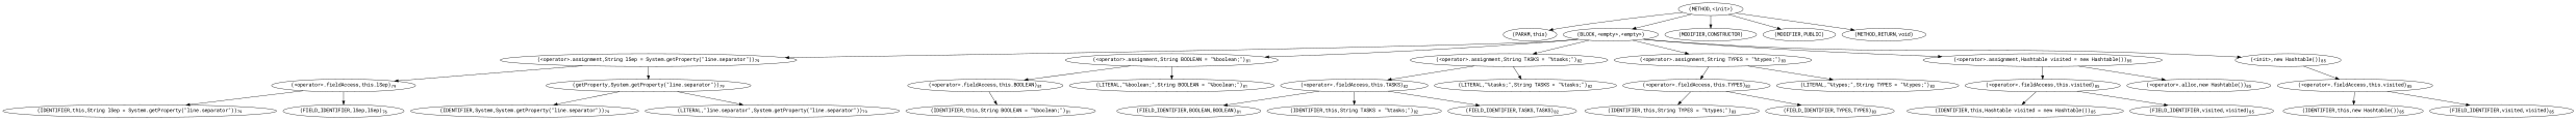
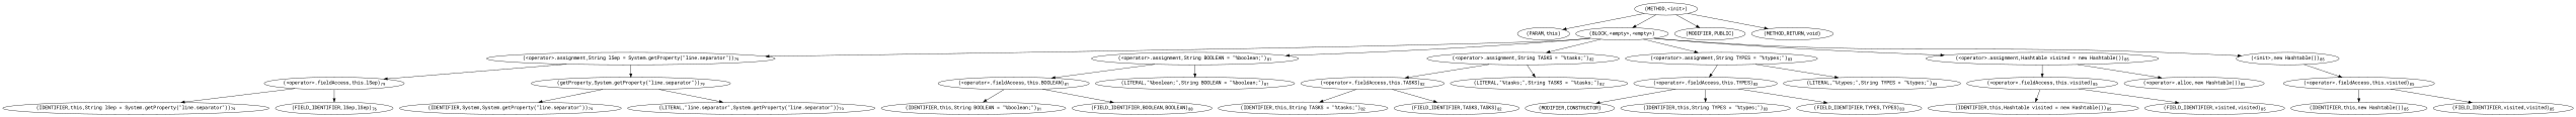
  digraph {
    fontname="Roboto Mono"
    node [fontname="Roboto Mono"]
    edge [fontname="Roboto Mono"]
    n1 [label=<(METHOD,&lt;init&gt;)>]
    n2 [label=<(PARAM,this)>]
    n3 [label=<(BLOCK,&lt;empty&gt;,&lt;empty&gt;)>]
    n4 [label=<(MODIFIER,CONSTRUCTOR)>]
    n5 [label=<(MODIFIER,PUBLIC)>]
    n6 [label=<(METHOD_RETURN,void)>]
    n7 [label=<(&lt;operator&gt;.assignment,String lSep = System.getProperty(&quot;line.separator&quot;))<SUB>79</SUB>>]
    n8 [label=<(&lt;operator&gt;.assignment,String BOOLEAN = &quot;%boolean;&quot;)<SUB>81</SUB>>]
    n9 [label=<(&lt;operator&gt;.assignment,String TASKS = &quot;%tasks;&quot;)<SUB>82</SUB>>]
    n10 [label=<(&lt;operator&gt;.assignment,String TYPES = &quot;%types;&quot;)<SUB>83</SUB>>]
    n11 [label=<(&lt;operator&gt;.assignment,Hashtable visited = new Hashtable())<SUB>85</SUB>>]
    n12 [label=<(&lt;init&gt;,new Hashtable())<SUB>85</SUB>>]
    n13 [label=<(&lt;operator&gt;.fieldAccess,this.lSep)<SUB>79</SUB>>]
    n14 [label=<(getProperty,System.getProperty(&quot;line.separator&quot;))<SUB>79</SUB>>]
    n15 [label=<(&lt;operator&gt;.fieldAccess,this.BOOLEAN)<SUB>81</SUB>>]
    n16 [label=<(LITERAL,&quot;%boolean;&quot;,String BOOLEAN = &quot;%boolean;&quot;)<SUB>81</SUB>>]
    n17 [label=<(&lt;operator&gt;.fieldAccess,this.TASKS)<SUB>82</SUB>>]
    n18 [label=<(LITERAL,&quot;%tasks;&quot;,String TASKS = &quot;%tasks;&quot;)<SUB>82</SUB>>]
    n19 [label=<(&lt;operator&gt;.fieldAccess,this.TYPES)<SUB>83</SUB>>]
    n20 [label=<(LITERAL,&quot;%types;&quot;,String TYPES = &quot;%types;&quot;)<SUB>83</SUB>>]
    n21 [label=<(&lt;operator&gt;.fieldAccess,this.visited)<SUB>85</SUB>>]
    n22 [label=<(&lt;operator&gt;.alloc,new Hashtable())<SUB>85</SUB>>]
    n23 [label=<(&lt;operator&gt;.fieldAccess,this.visited)<SUB>85</SUB>>]
    n24 [label=<(IDENTIFIER,this,String lSep = System.getProperty(&quot;line.separator&quot;))<SUB>79</SUB>>]
    n25 [label=<(FIELD_IDENTIFIER,lSep,lSep)<SUB>76</SUB>>]
    n26 [label=<(IDENTIFIER,System,System.getProperty(&quot;line.separator&quot;))<SUB>79</SUB>>]
    n27 [label=<(LITERAL,&quot;line.separator&quot;,System.getProperty(&quot;line.separator&quot;))<SUB>79</SUB>>]
    n28 [label=<(IDENTIFIER,this,String BOOLEAN = &quot;%boolean;&quot;)<SUB>81</SUB>>]
-   n29 [label=<(FIELD_IDENTIFIER,BOOLEAN,BOOLEAN)<SUB>81</SUB>>]
+   n29 [label=<(FIELD_IDENTIFIER,BOOLEAN,BOOLEAN)<SUB>88</SUB>>]
    n30 [label=<(IDENTIFIER,this,String TASKS = &quot;%tasks;&quot;)<SUB>82</SUB>>]
    n31 [label=<(FIELD_IDENTIFIER,TASKS,TASKS)<SUB>82</SUB>>]
    n32 [label=<(IDENTIFIER,this,String TYPES = &quot;%types;&quot;)<SUB>83</SUB>>]
    n33 [label=<(FIELD_IDENTIFIER,TYPES,TYPES)<SUB>83</SUB>>]
    n34 [label=<(IDENTIFIER,this,Hashtable visited = new Hashtable())<SUB>85</SUB>>]
    n35 [label=<(FIELD_IDENTIFIER,visited,visited)<SUB>85</SUB>>]
    n36 [label=<(IDENTIFIER,this,new Hashtable())<SUB>85</SUB>>]
    n37 [label=<(FIELD_IDENTIFIER,visited,visited)<SUB>85</SUB>>]
    n1 -> n2
    n1 -> n3
-   n1 -> n4
+   n19 -> n4
    n1 -> n5
    n1 -> n6
    n3 -> n7
    n3 -> n8
    n3 -> n9
    n3 -> n10
    n3 -> n11
    n3 -> n12
    n7 -> n13
    n7 -> n14
    n8 -> n15
    n8 -> n16
    n9 -> n17
    n9 -> n18
    n10 -> n19
    n10 -> n20
    n11 -> n21
    n11 -> n22
    n12 -> n23
    n13 -> n24
    n13 -> n25
    n14 -> n26
    n14 -> n27
    n15 -> n28
-   n17 -> n29
+   n15 -> n29
    n17 -> n30
    n17 -> n31
    n19 -> n32
    n19 -> n33
    n21 -> n34
    n21 -> n35
    n23 -> n36
    n23 -> n37
  }
